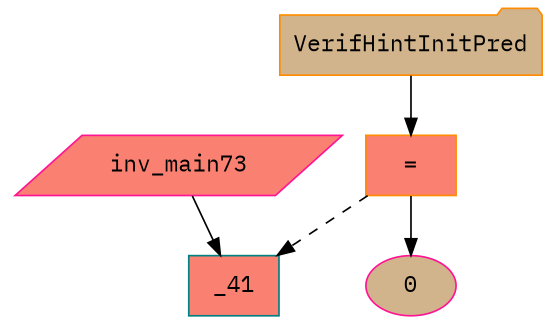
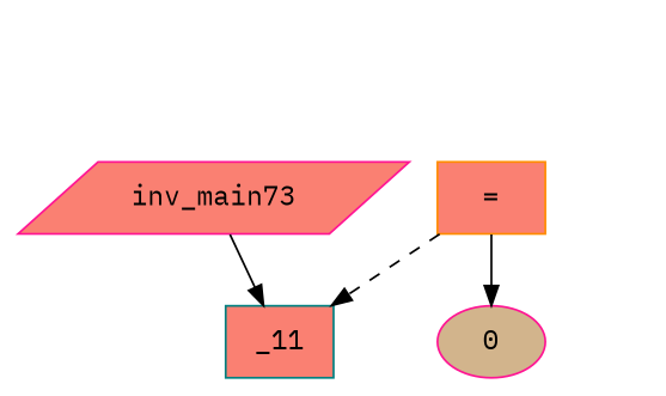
  digraph {
    fontname="IBM Plex Mono"
    node [color=deeppink fillcolor=salmon fontname="IBM Plex Mono" shape=box style=filled]
    edge [fontname="IBM Plex Mono" style=solid]
    n1 [label=inv_main73 shape=parallelogram]
-   n2 [color=teal label=_41]
-   n3 [color=darkorange fillcolor=tan label=VerifHintInitPred shape=folder]
+   n2 [color=teal label=_11]
    n4 [color=darkorange label="="]
    n5 [fillcolor=tan label=0 shape=ellipse]
    n1 -> n2
-   n3 -> n4
    n4 -> n2 [style=dashed]
    n4 -> n5
  }
